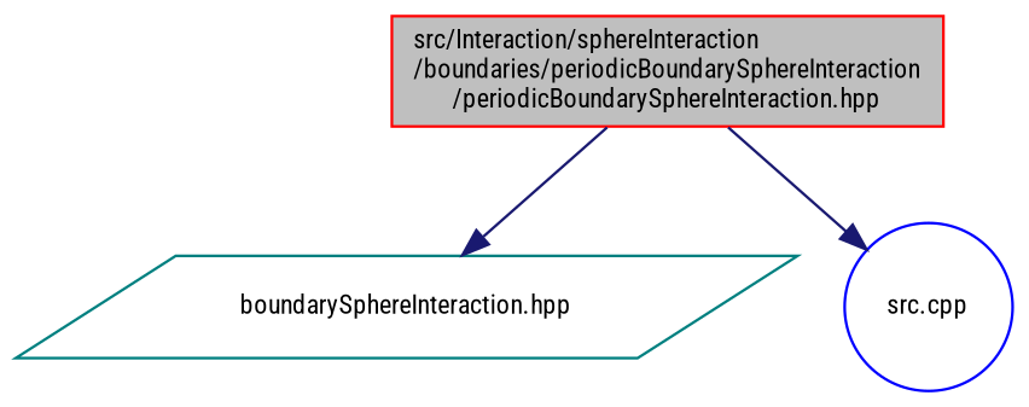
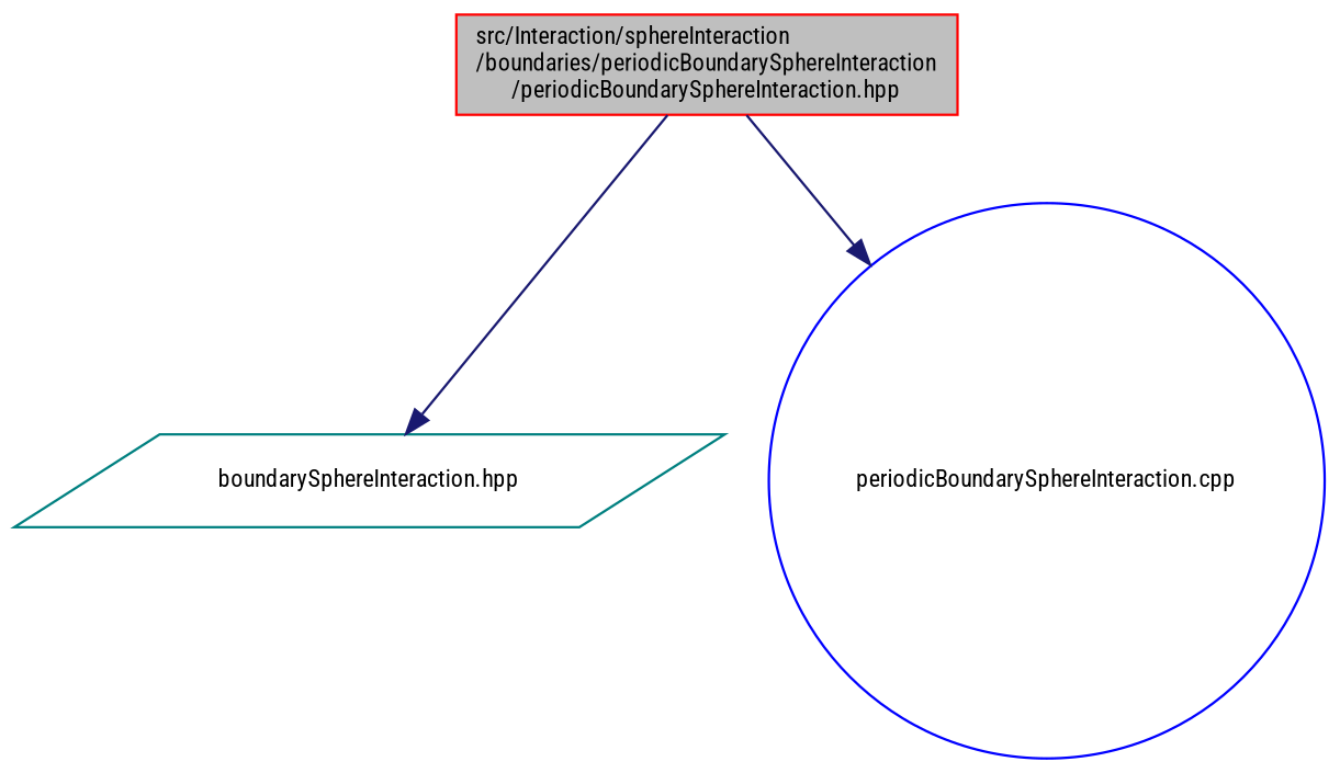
  digraph {
    fontname="Roboto Condensed"
    node [fillcolor=white fontname="Roboto Condensed" fontsize=10 style=filled]
    edge [color=midnightblue fontname="Roboto Condensed" fontsize=10 labelfontname=Helvetica labelfontsize=10 style=solid]
    n1 [color=red fillcolor=grey75 fontcolor=black height=0.2 label="src/Interaction/sphereInteraction\l/boundaries/periodicBoundarySphereInteraction\l/periodicBoundarySphereInteraction.hpp" shape=box width=0.4]
    n2 [color=teal height=0.2 label="boundarySphereInteraction.hpp" shape=parallelogram width=0.4]
-   n3 [color=blue height=0.2 label="src.cpp" shape=circle width=0.4]
+   n3 [color=blue height=0.2 label="periodicBoundarySphereInteraction.cpp" shape=circle width=0.4]
    n1 -> n2
    n1 -> n3
  }
